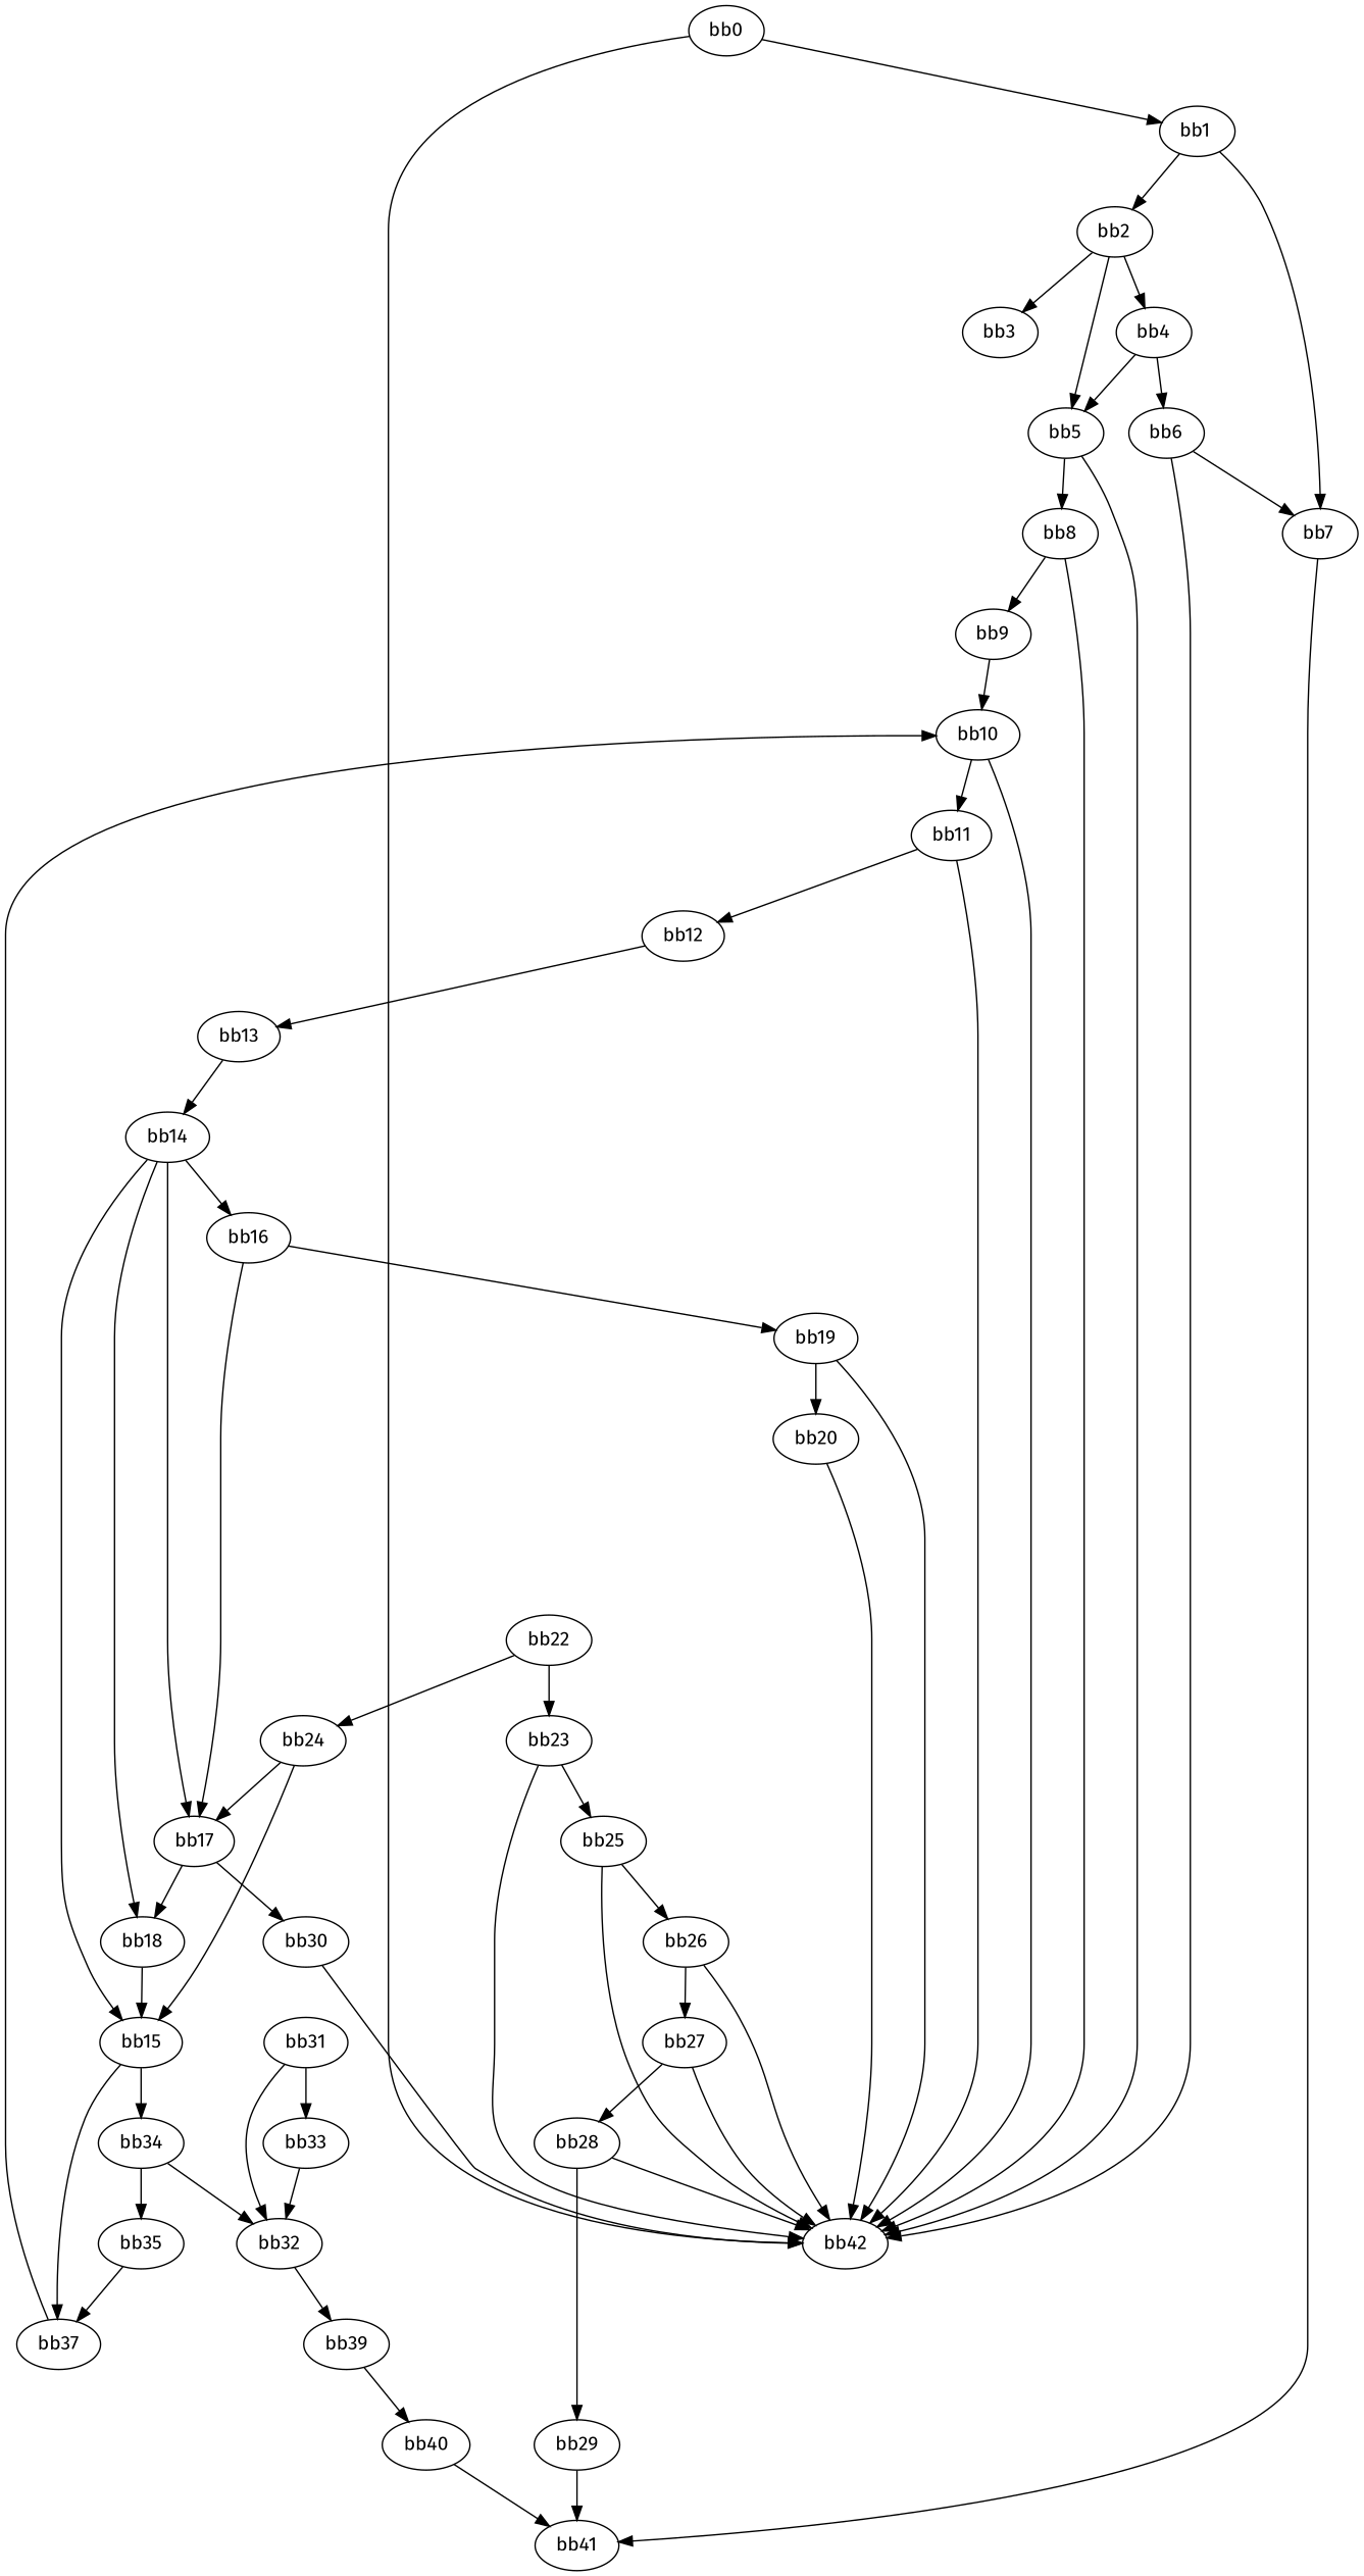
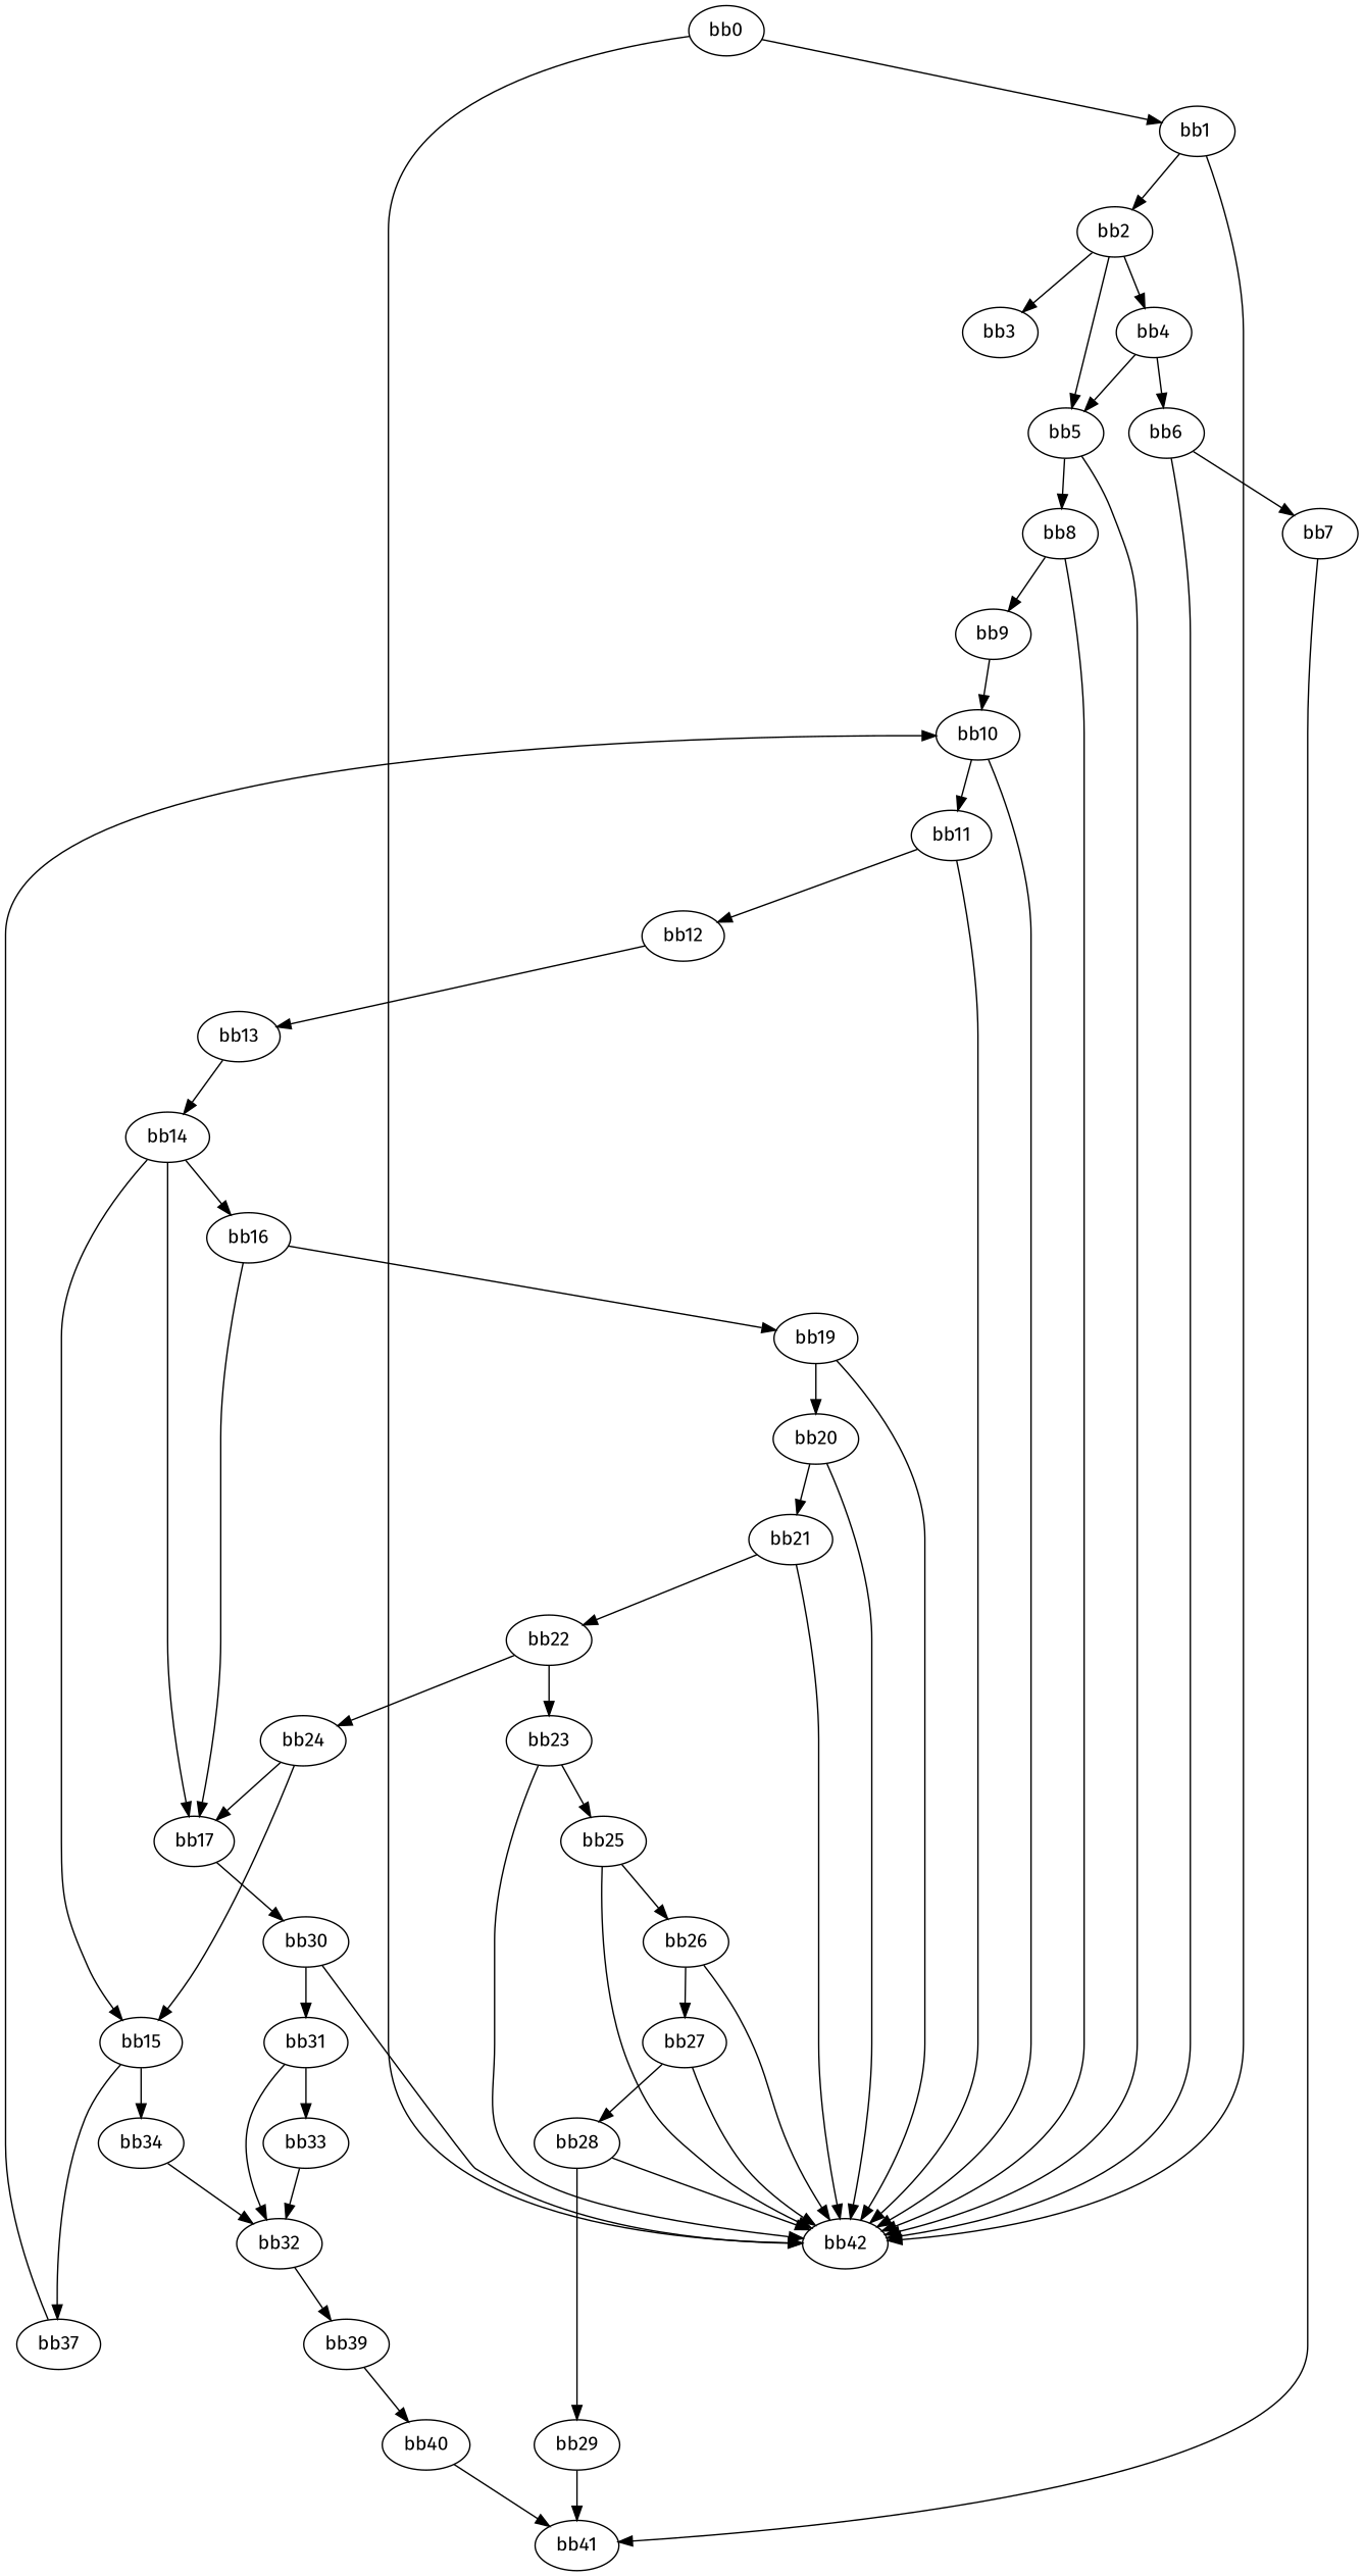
  digraph {
    fontname="Fira Sans"
    node [fontname="Fira Sans"]
    edge [fontname="Fira Sans"]
    n1 [label="bb0\l"]
    n2 [label="bb1\l"]
    n3 [label="bb42\l"]
    n4 [label="bb2\l"]
    n5 [label="bb3\l"]
    n6 [label="bb4\l"]
    n7 [label="bb5\l"]
    n8 [label="bb6\l"]
    n9 [label="bb8\l"]
    n10 [label="bb7\l"]
    n11 [label="bb9\l"]
    n12 [label="bb41\l"]
    n13 [label="bb10\l"]
    n14 [label="bb11\l"]
    n15 [label="bb12\l"]
    n16 [label="bb13\l"]
    n17 [label="bb14\l"]
    n18 [label="bb15\l"]
    n19 [label="bb16\l"]
    n20 [label="bb17\l"]
-   n21 [label="bb18\l"]
    n22 [label="bb37\l"]
    n23 [label="bb34\l"]
    n24 [label="bb19\l"]
    n25 [label="bb30\l"]
    n26 [label="bb20\l"]
    n27 [label="bb31\l"]
+   n28 [label="bb21\l"]
    n29 [label="bb22\l"]
    n30 [label="bb23\l"]
    n31 [label="bb24\l"]
    n32 [label="bb25\l"]
    n33 [label="bb26\l"]
    n34 [label="bb27\l"]
    n35 [label="bb28\l"]
    n36 [label="bb29\l"]
    n37 [label="bb32\l"]
    n38 [label="bb33\l"]
    n39 [label="bb39\l"]
    n40 [label="bb40\l"]
-   n41 [label="bb35\l"]
    n1 -> n2
    n1 -> n3
-   n2 -> n10
+   n2 -> n3
    n2 -> n4
    n4 -> n5
    n4 -> n6
    n4 -> n7
    n6 -> n7
    n6 -> n8
    n7 -> n3
    n7 -> n9
    n8 -> n3
    n8 -> n10
    n9 -> n3
    n9 -> n11
    n10 -> n12
    n11 -> n13
    n13 -> n3
    n13 -> n14
    n14 -> n3
    n14 -> n15
    n15 -> n16
    n16 -> n17
    n17 -> n18
    n17 -> n19
    n17 -> n20
-   n17 -> n21
    n18 -> n22
    n18 -> n23
    n19 -> n20
    n19 -> n24
-   n20 -> n21
    n20 -> n25
-   n21 -> n18
    n22 -> n13
    n23 -> n37
-   n23 -> n41
    n24 -> n3
    n24 -> n26
    n25 -> n3
+   n25 -> n27
    n26 -> n3
+   n26 -> n28
    n27 -> n37
    n27 -> n38
+   n28 -> n3
+   n28 -> n29
    n29 -> n30
    n29 -> n31
    n30 -> n3
    n30 -> n32
    n31 -> n18
    n31 -> n20
    n32 -> n3
    n32 -> n33
    n33 -> n3
    n33 -> n34
    n34 -> n3
    n34 -> n35
    n35 -> n3
    n35 -> n36
    n36 -> n12
    n37 -> n39
    n38 -> n37
    n39 -> n40
    n40 -> n12
-   n41 -> n22
  }
